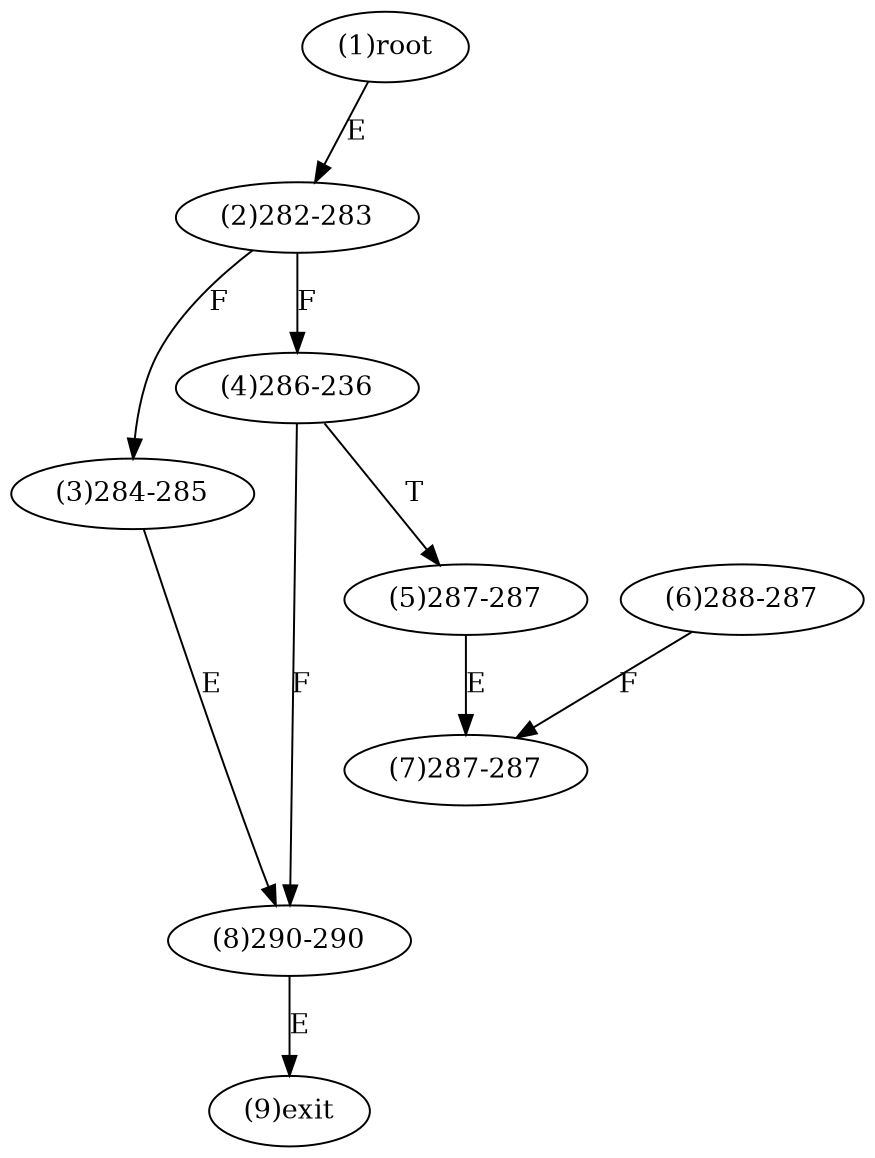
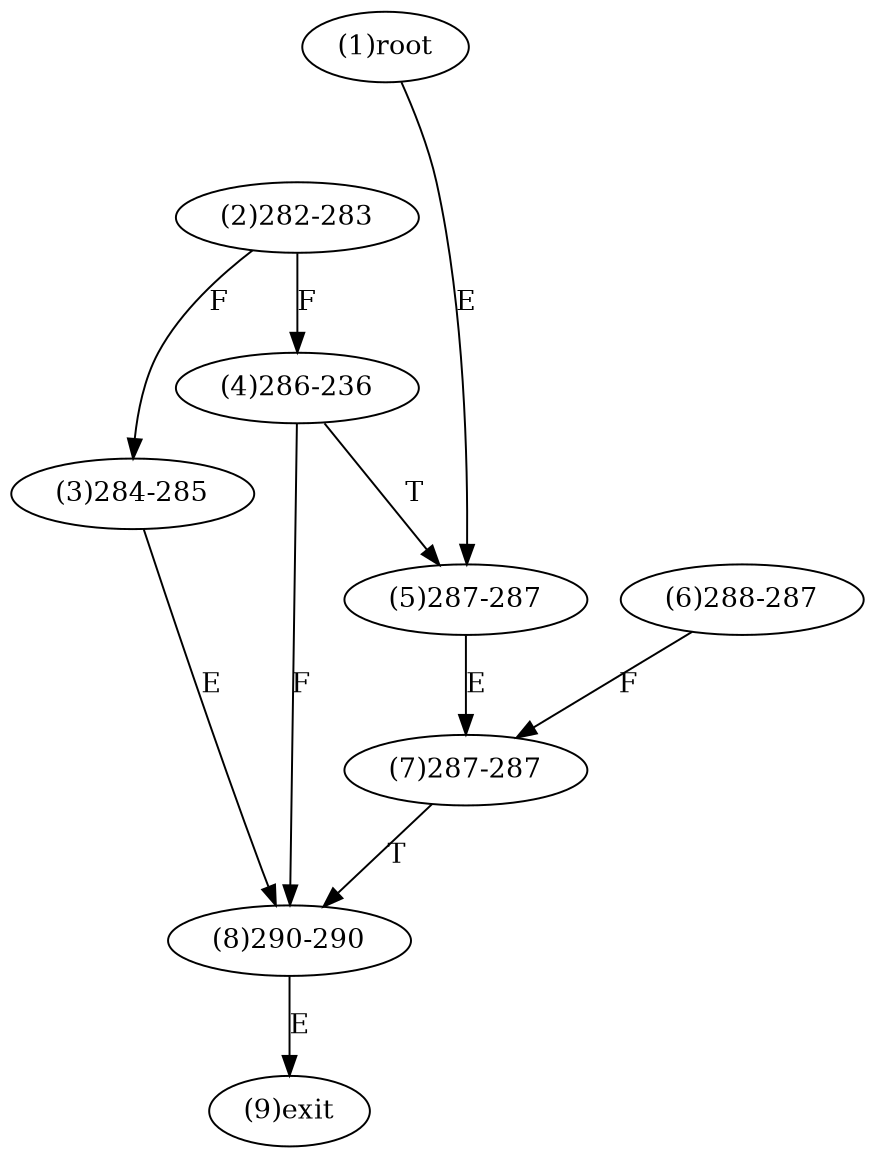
  digraph {
    n1 [label="(1)root"]
    n2 [label="(2)282-283"]
    n3 [label="(3)284-285"]
    n4 [label="(4)286-236"]
    n5 [label="(8)290-290"]
    n6 [label="(5)287-287"]
    n7 [label="(9)exit"]
    n8 [label="(7)287-287"]
    n9 [label="(6)288-287"]
-   n1 -> n2 [label=E]
+   n1 -> n6 [label=E]
    n2 -> n3 [label=F]
    n2 -> n4 [label=F]
    n3 -> n5 [label=E]
    n4 -> n5 [label=F]
    n4 -> n6 [label=T]
    n5 -> n7 [label=E]
    n6 -> n8 [label=E]
+   n8 -> n5 [label=T]
    n9 -> n8 [label=F]
  }
